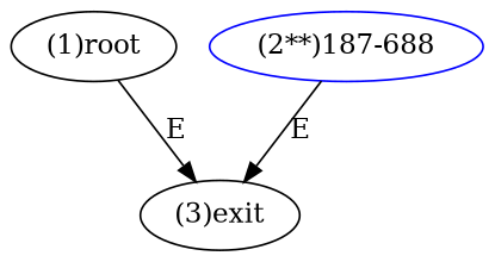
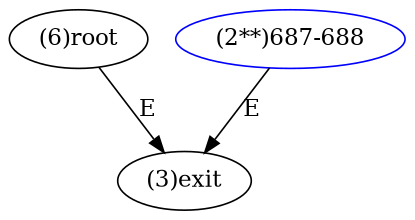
  digraph {
-   n1 [label="(1)root"]
+   n1 [label="(6)root"]
    n2 [label="(3)exit"]
-   n3 [color=blue label="(2**)187-688"]
+   n3 [color=blue label="(2**)687-688"]
    n1 -> n2 [label=E]
    n3 -> n2 [label=E]
  }
